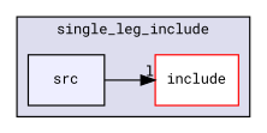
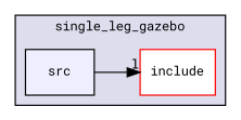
  digraph {
    compound=true
    rankdir=LR
    fontname="Roboto Mono"
    node [fontname="Roboto Mono" fontsize=10 shape=box style=filled]
    n1 [color=red fillcolor=white label=include]
    n2 [fillcolor="#eeeeff" label=src pencolor=black]
    subgraph cluster_1 {
      bgcolor="#ddddee"
      fontsize=10
-     label=single_leg_include
+     label=single_leg_gazebo
      pencolor=black
      n1
      n2
    }
    n2 -> n1 [headlabel=1 labeldistance=1.5 labelfontname=Helvetica labelfontsize=10 fontname="Roboto Mono"]
  }
